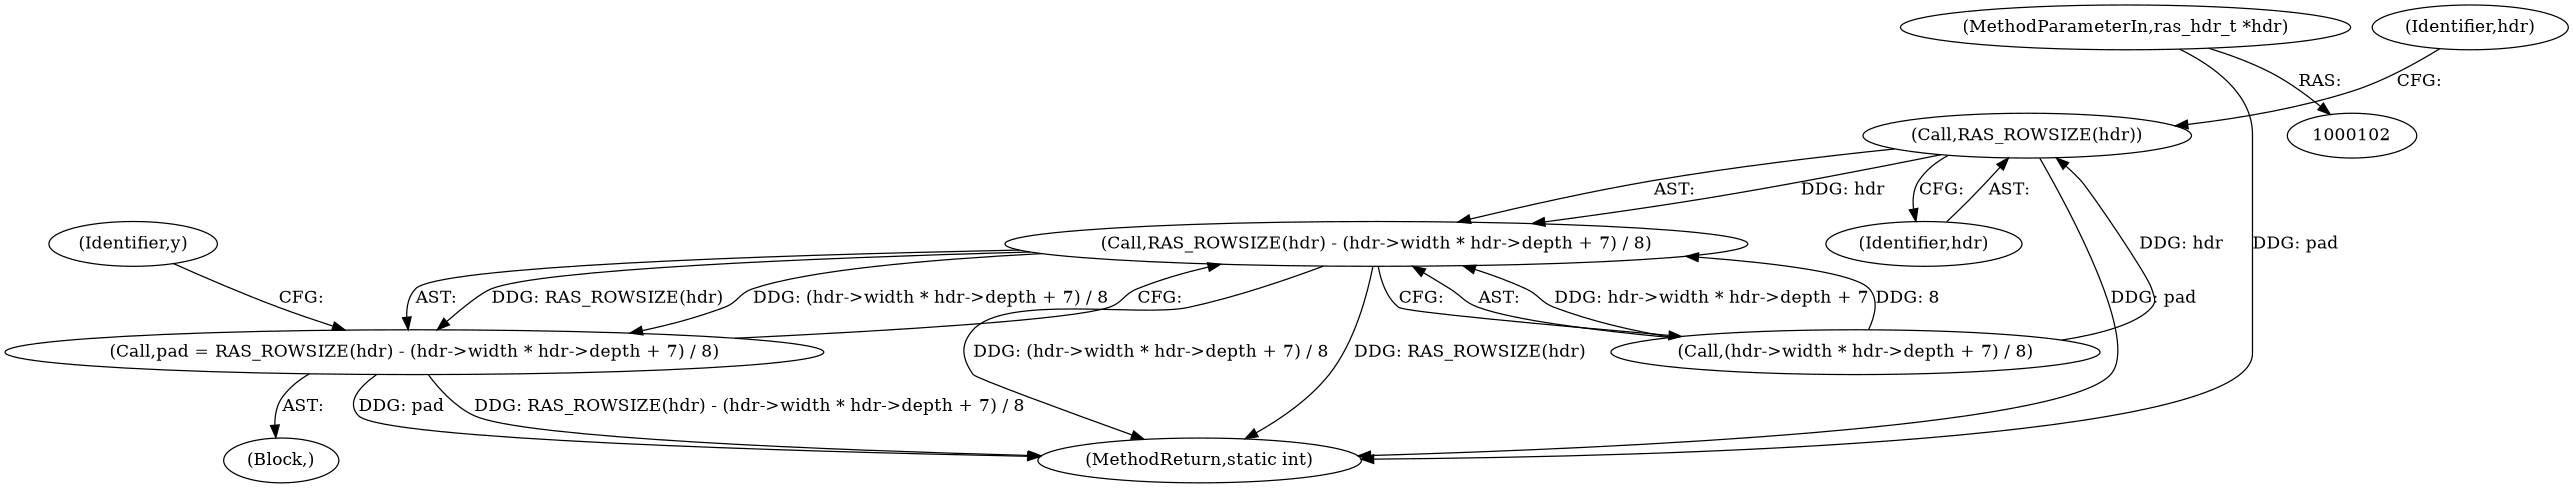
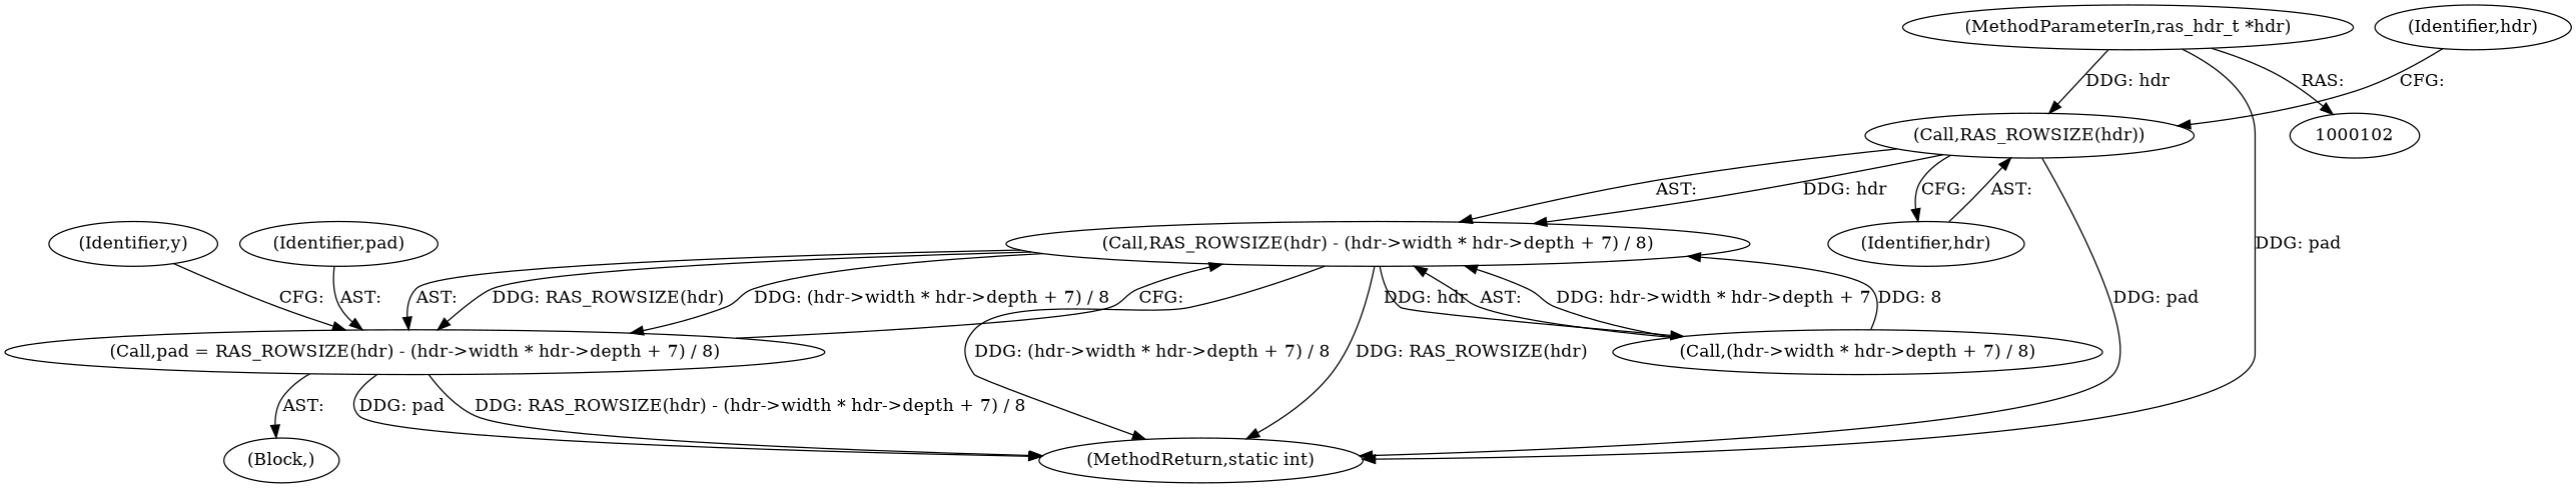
  digraph {
    n1 [label="(Call,RAS_ROWSIZE(hdr))"]
    n2 [label="(Call,RAS_ROWSIZE(hdr) - (hdr->width * hdr->depth + 7) / 8)"]
    n3 [label="(Identifier,hdr)"]
    n4 [label="(MethodReturn,static int)"]
    n5 [label="(Call,pad = RAS_ROWSIZE(hdr) - (hdr->width * hdr->depth + 7) / 8)"]
    n6 [label="(Call,(hdr->width * hdr->depth + 7) / 8)"]
    n7 [label="(MethodParameterIn,ras_hdr_t *hdr)"]
    1000102
    n9 [label="(Block,)"]
    n10 [label="(Identifier,y)"]
+   n11 [label="(Identifier,pad)"]
    n12 [label="(Identifier,hdr)"]
    n1 -> n2 [label="AST: "]
    n1 -> n2 [label="DDG: hdr"]
    n1 -> n3 [label="CFG: "]
    n1 -> n4 [label="DDG: pad"]
    n2 -> n4 [label="DDG: (hdr->width * hdr->depth + 7) / 8"]
    n2 -> n4 [label="DDG: RAS_ROWSIZE(hdr)"]
    n2 -> n5 [label="AST: "]
    n2 -> n5 [label="DDG: RAS_ROWSIZE(hdr)"]
    n2 -> n5 [label="DDG: (hdr->width * hdr->depth + 7) / 8"]
-   n2 -> n6 [label="CFG: "]
+   n2 -> n6 [label="DDG: hdr"]
    n3 -> n1 [label="AST: "]
    n5 -> n2 [label="CFG: "]
    n5 -> n4 [label="DDG: pad"]
    n5 -> n4 [label="DDG: RAS_ROWSIZE(hdr) - (hdr->width * hdr->depth + 7) / 8"]
    n5 -> n9 [label="AST: "]
    n6 -> n2 [label="AST: "]
    n6 -> n2 [label="DDG: hdr->width * hdr->depth + 7"]
    n6 -> n2 [label="DDG: 8"]
-   n6 -> n1 [label="DDG: hdr"]
+   n7 -> n1 [label="DDG: hdr"]
    n7 -> n4 [label="DDG: pad"]
    n7 -> 1000102 [label="RAS: "]
    n10 -> n5 [label="CFG: "]
+   n11 -> n5 [label="AST: "]
    n12 -> n1 [label="CFG: "]
  }
